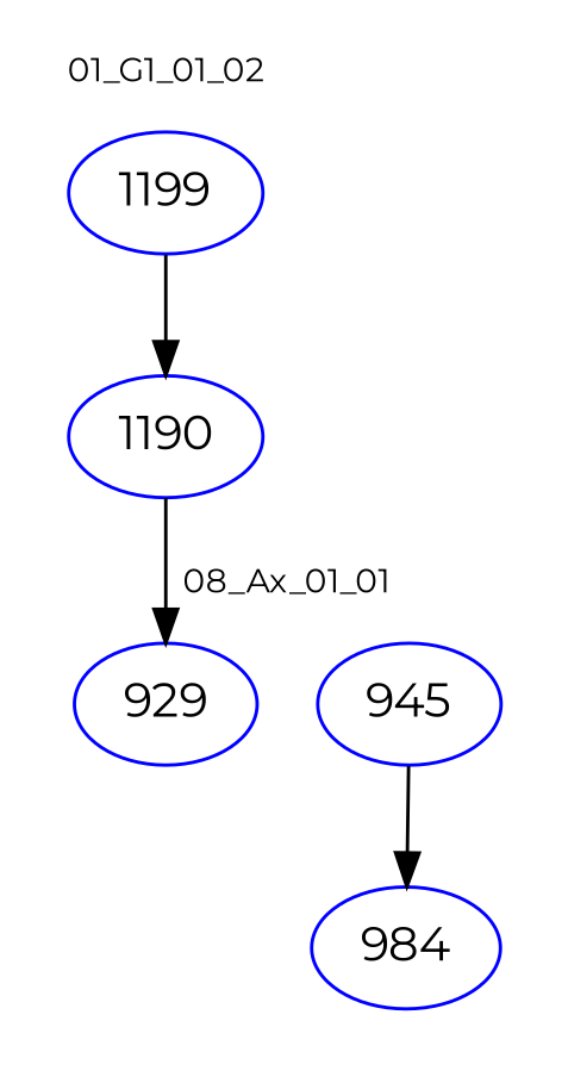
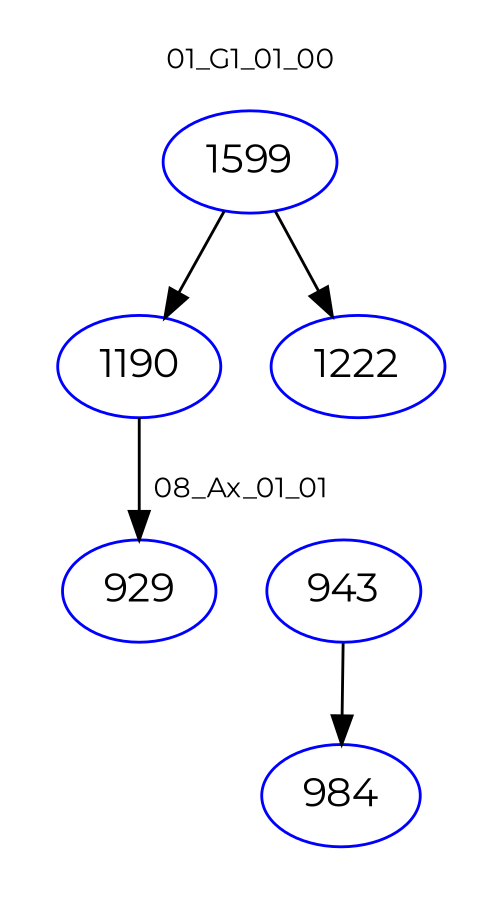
  digraph {
    fontname=Montserrat
    node [color=blue fontname=Montserrat]
    edge [color=black fontname=Montserrat]
-   n1 [label=945]
+   n1 [label=943]
    n2 [label=929]
    n3 [label=984]
-   n4 [label=1199]
+   n4 [label=1599]
    n5 [label=1190]
+   n6 [label=1222]
    subgraph cluster_1 {
      color=white
      fontsize=10
      label="08_Ax_01_01"
      n1
      n2
      n3
    }
    subgraph cluster_2 {
      color=white
      fontsize=10
-     label="01_G1_01_02"
+     label="01_G1_01_00"
      n4
      n5
+     n6
    }
    n1 -> n3
    n4 -> n5
+   n4 -> n6
    n5 -> n2
  }
